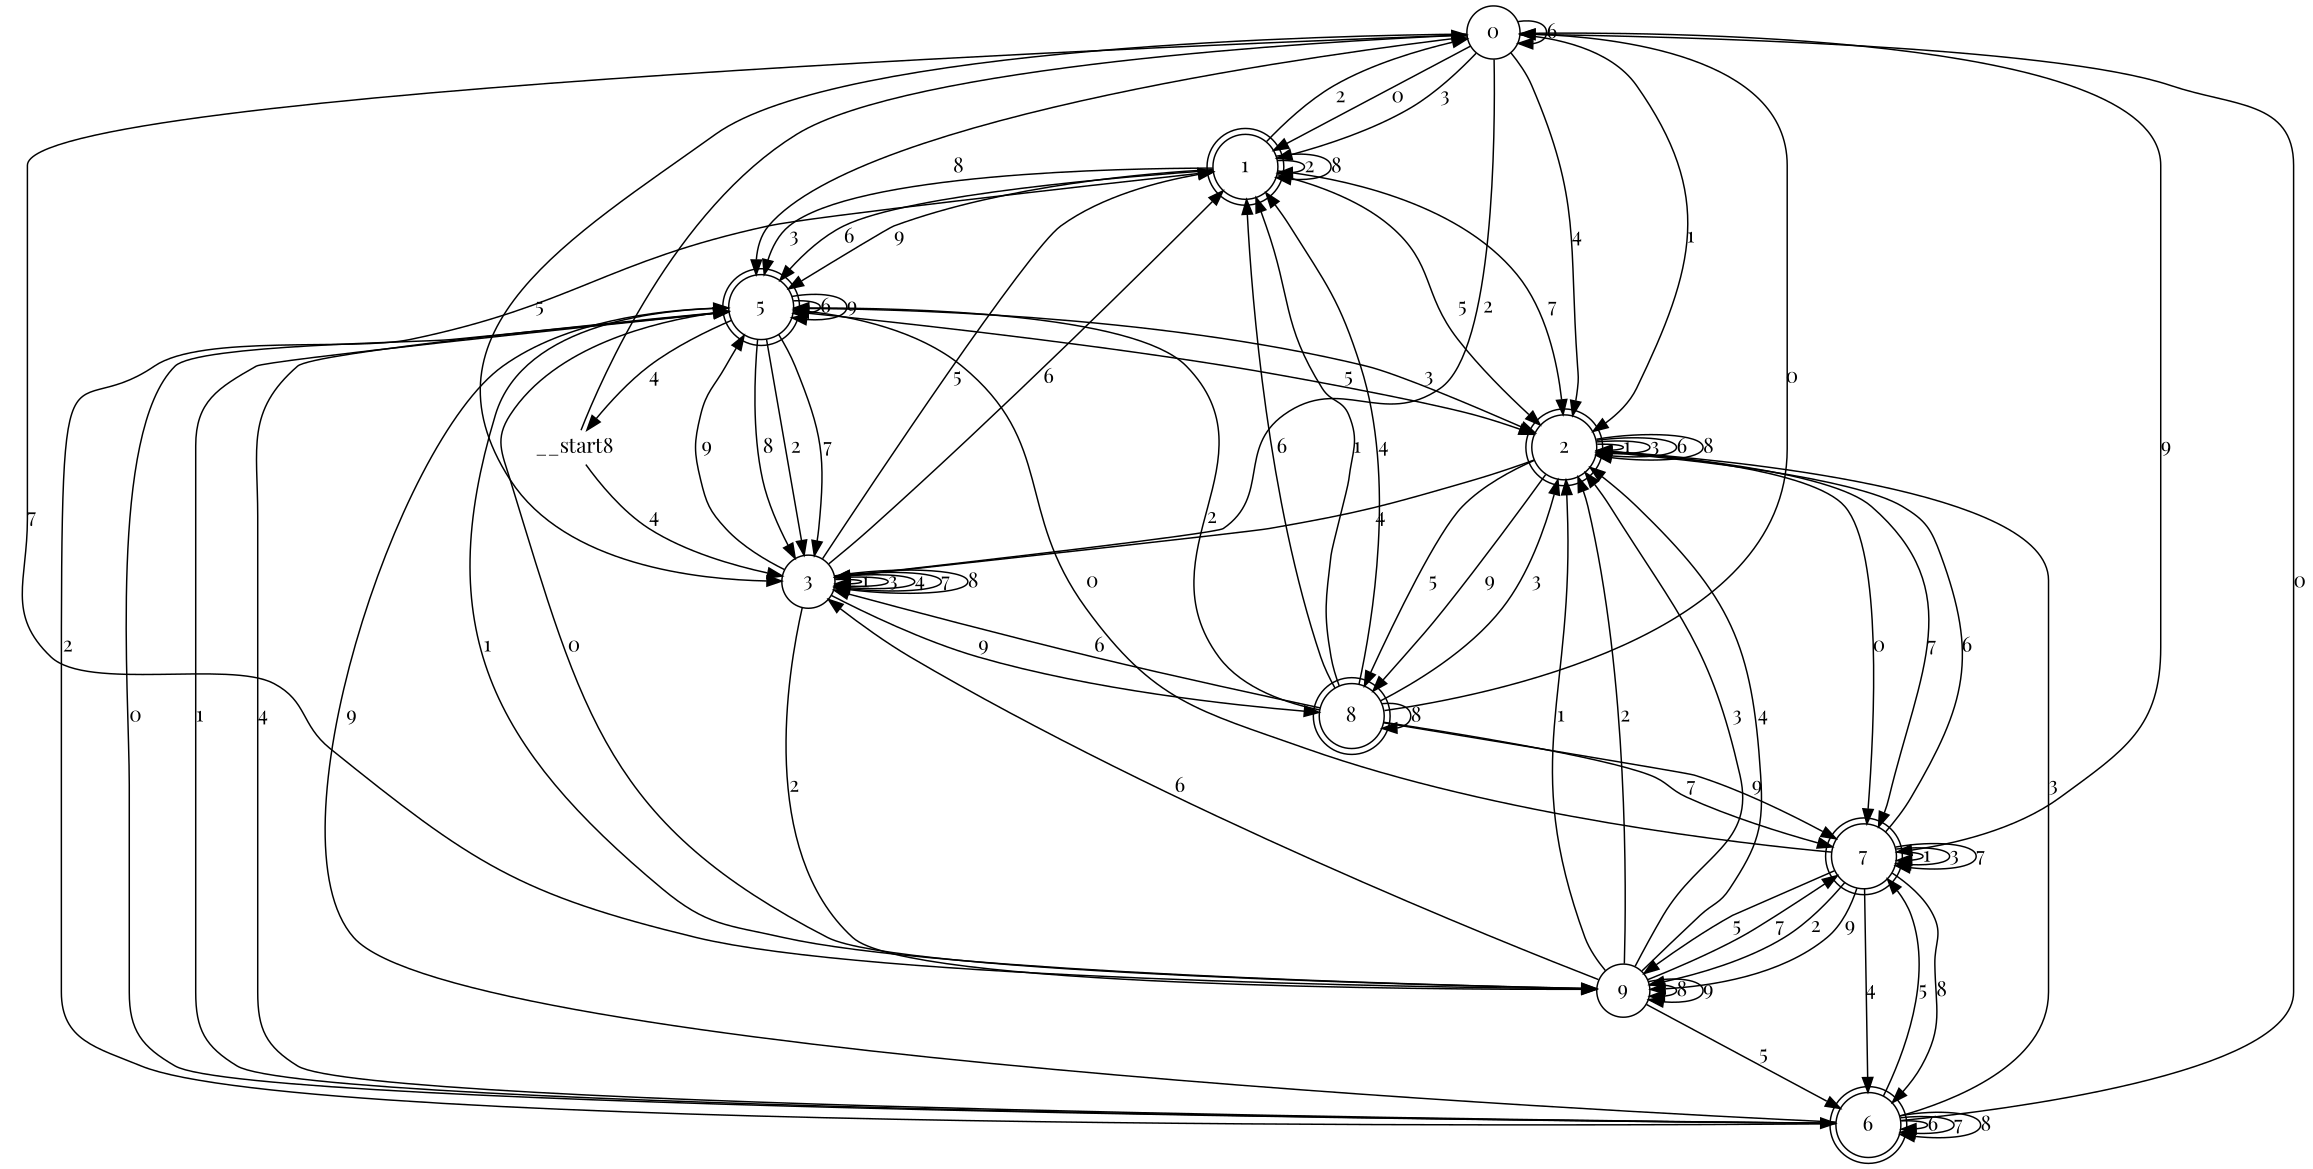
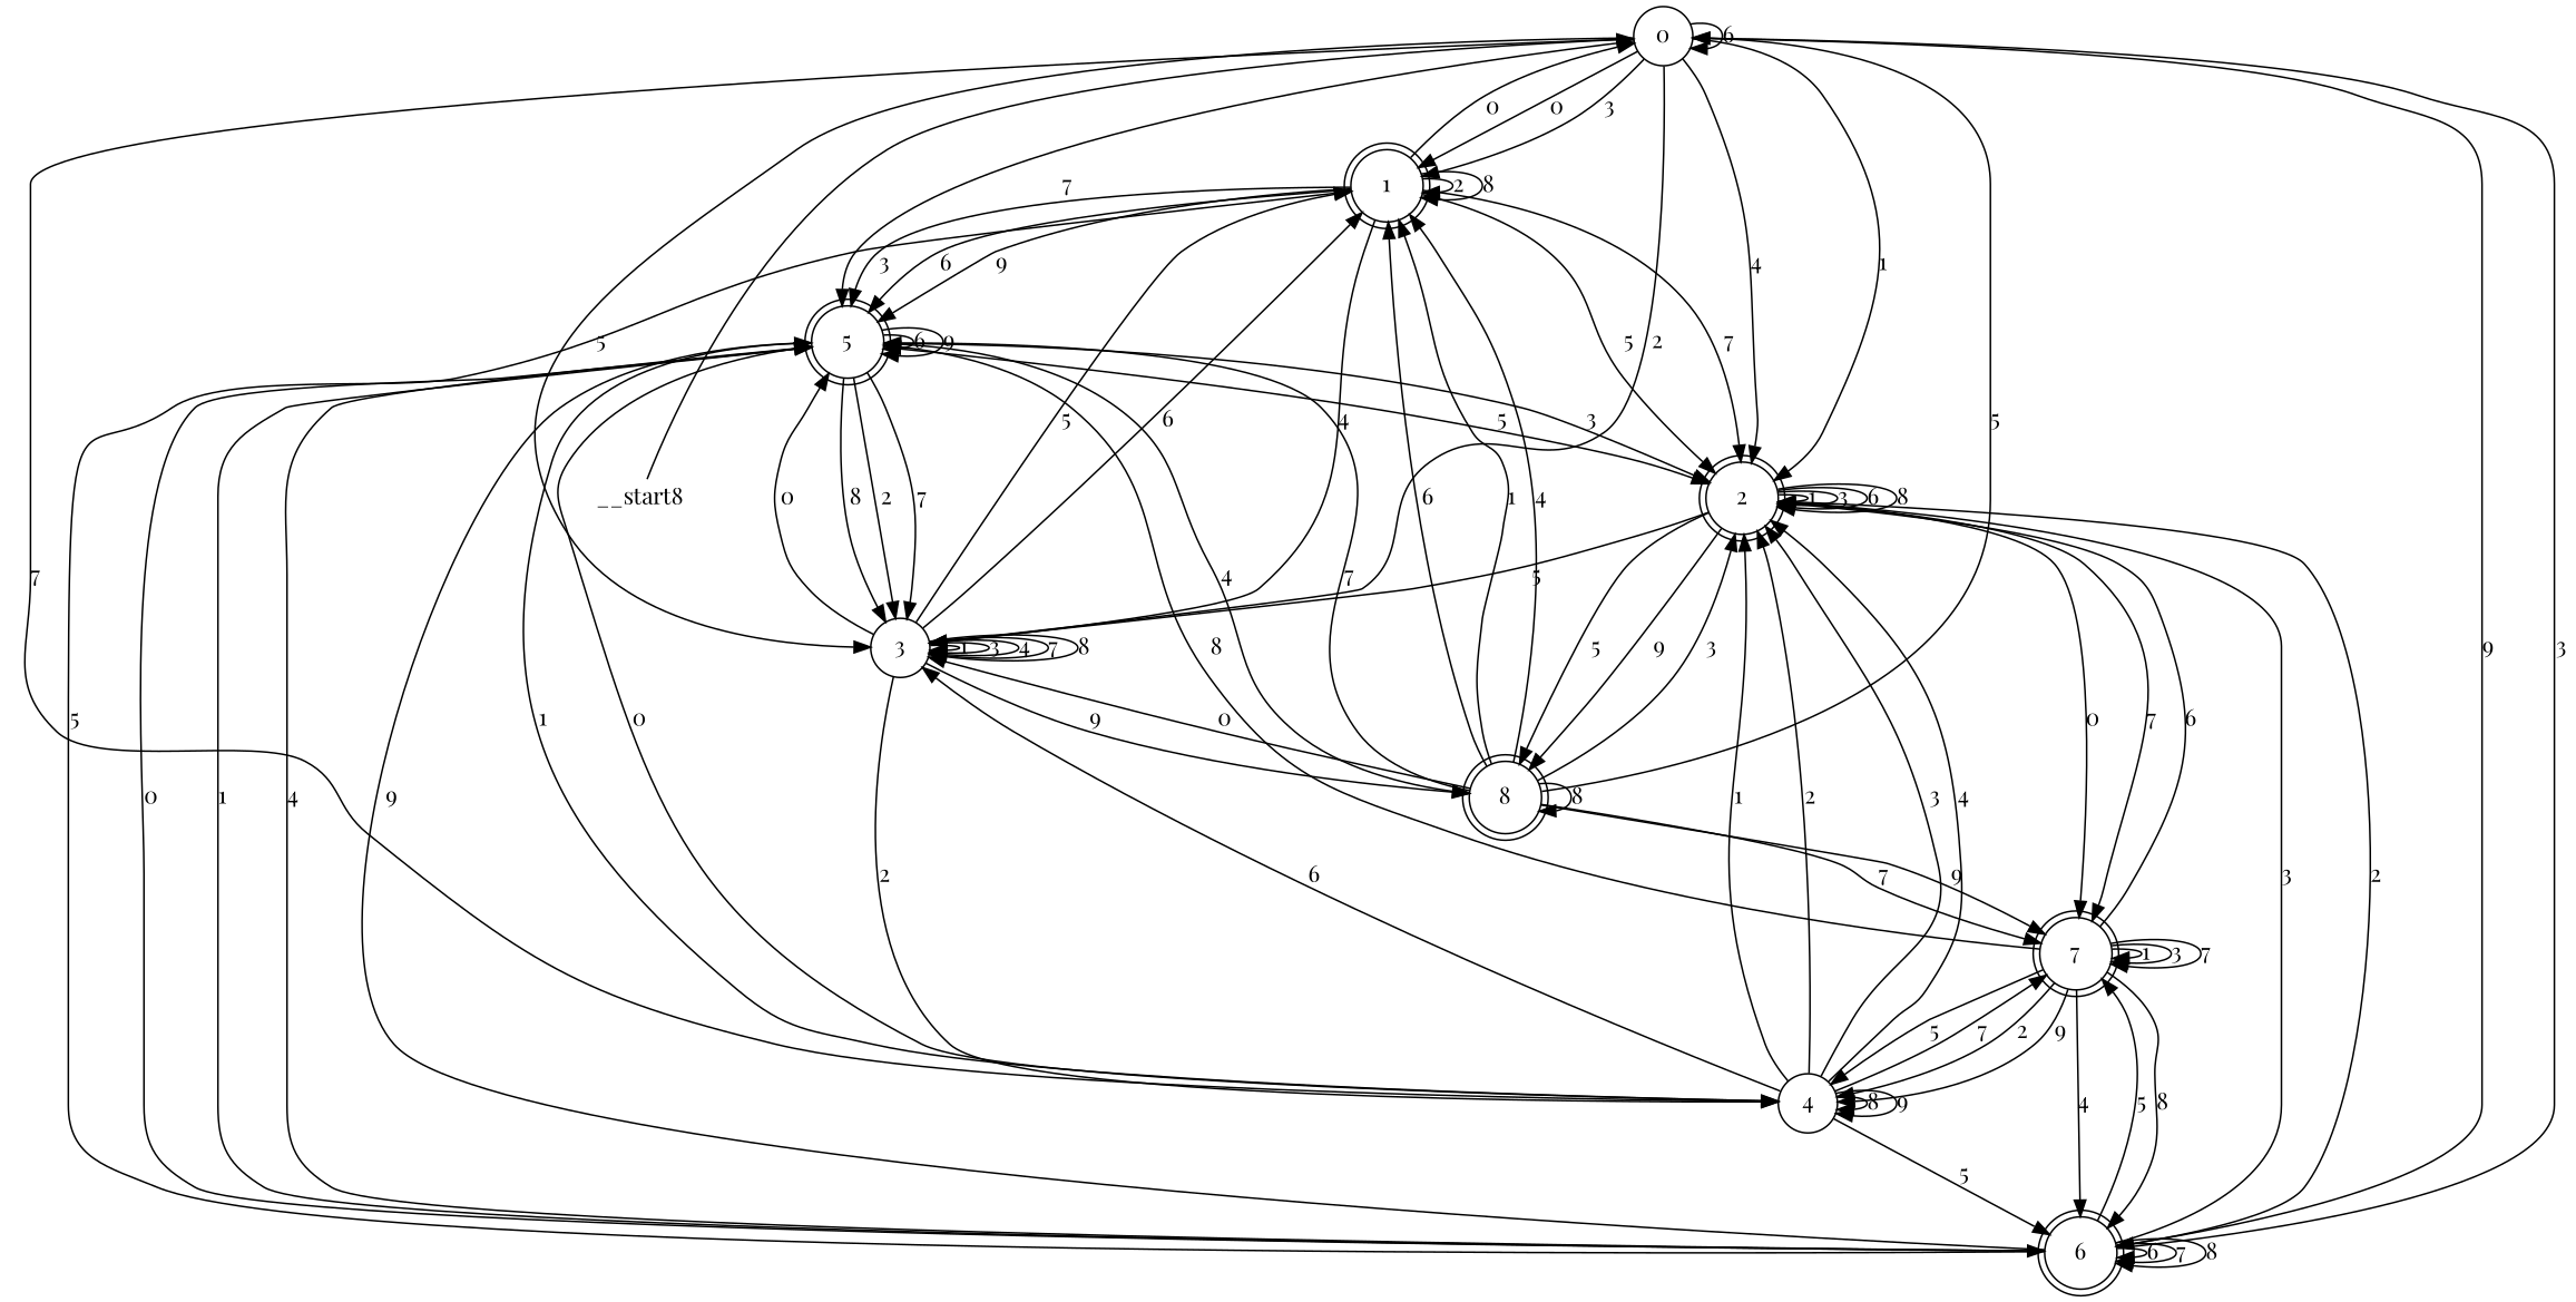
  digraph {
    fontname="Playfair Display"
    node [fontname="Playfair Display" shape=doublecircle]
    edge [fontname="Playfair Display"]
    n1 [label=0 shape=circle]
    n2 [label=1]
    n3 [label=2]
    n4 [label=3 shape=circle]
-   n5 [label=9 shape=circle]
+   n5 [label=4 shape=circle]
    n6 [label=5]
    n7 [label=6]
    n8 [label=7]
    n9 [label=8]
    n10 [height=0 label=__start8 shape=none width=0]
    n1 -> n1 [label=6]
    n1 -> n2 [label=0]
    n1 -> n2 [label=3]
    n1 -> n3 [label=1]
    n1 -> n3 [label=4]
    n1 -> n4 [label=2]
    n1 -> n4 [label=5]
    n1 -> n5 [label=7]
-   n1 -> n6 [label=8]
-   n1 -> n8 [label=9]
-   n2 -> n1 [label=2]
+   n1 -> n6 [label=7]
+   n1 -> n7 [label=9]
+   n2 -> n1 [label=0]
    n2 -> n2 [label=2]
    n2 -> n2 [label=8]
    n2 -> n3 [label=5]
    n2 -> n3 [label=7]
-   n10 -> n4 [label=4]
+   n2 -> n4 [label=4]
    n2 -> n6 [label=3]
    n2 -> n6 [label=6]
    n2 -> n6 [label=9]
    n3 -> n3 [label=1]
    n3 -> n3 [label=3]
    n3 -> n3 [label=6]
    n3 -> n3 [label=8]
-   n3 -> n4 [label=4]
+   n3 -> n4 [label=5]
+   n3 -> n7 [label=2]
    n3 -> n8 [label=0]
    n3 -> n8 [label=7]
    n3 -> n9 [label=5]
    n3 -> n9 [label=9]
    n4 -> n2 [label=5]
    n4 -> n2 [label=6]
    n4 -> n4 [label=1]
    n4 -> n4 [label=3]
    n4 -> n4 [label=4]
    n4 -> n4 [label=7]
    n4 -> n4 [label=8]
    n4 -> n5 [label=2]
-   n4 -> n6 [label=9]
+   n4 -> n6 [label=0]
    n4 -> n9 [label=9]
    n5 -> n3 [label=1]
    n5 -> n3 [label=2]
    n5 -> n3 [label=3]
    n5 -> n3 [label=4]
    n5 -> n4 [label=6]
    n5 -> n5 [label=8]
    n5 -> n5 [label=9]
    n5 -> n6 [label=0]
    n5 -> n7 [label=5]
    n5 -> n8 [label=7]
    n6 -> n3 [label=3]
    n6 -> n3 [label=5]
    n6 -> n4 [label=2]
    n6 -> n4 [label=7]
    n6 -> n4 [label=8]
    n6 -> n5 [label=1]
    n6 -> n6 [label=6]
    n6 -> n6 [label=9]
    n6 -> n7 [label=0]
-   n6 -> n10 [label=4]
-   n7 -> n1 [label=0]
-   n7 -> n2 [label=2]
+   n6 -> n9 [label=4]
+   n7 -> n1 [label=3]
+   n7 -> n2 [label=5]
    n7 -> n3 [label=3]
    n7 -> n6 [label=1]
    n7 -> n6 [label=4]
    n7 -> n6 [label=9]
    n7 -> n7 [label=6]
    n7 -> n7 [label=7]
    n7 -> n7 [label=8]
    n7 -> n8 [label=5]
    n8 -> n3 [label=6]
    n8 -> n5 [label=2]
    n8 -> n5 [label=5]
    n8 -> n5 [label=9]
-   n8 -> n6 [label=0]
+   n8 -> n6 [label=8]
    n8 -> n7 [label=4]
    n8 -> n7 [label=8]
    n8 -> n8 [label=1]
    n8 -> n8 [label=3]
    n8 -> n8 [label=7]
-   n9 -> n1 [label=0]
+   n9 -> n1 [label=5]
    n9 -> n2 [label=1]
    n9 -> n2 [label=4]
    n9 -> n2 [label=6]
    n9 -> n3 [label=3]
-   n9 -> n4 [label=6]
-   n9 -> n6 [label=2]
+   n9 -> n4 [label=0]
+   n9 -> n6 [label=7]
    n9 -> n8 [label=7]
    n9 -> n8 [label=9]
    n9 -> n9 [label=8]
    n10 -> n1
  }
